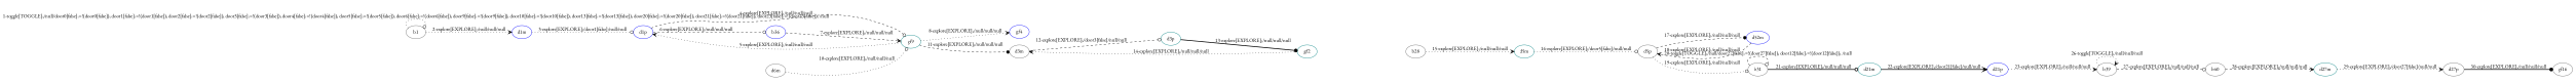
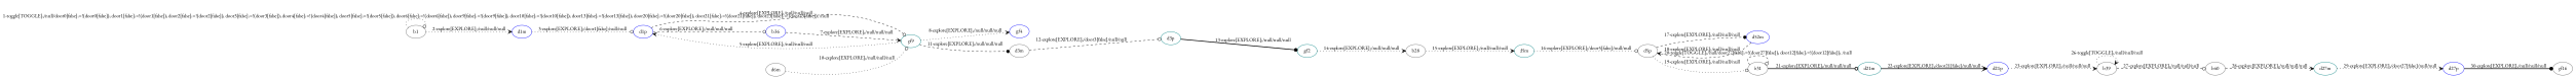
  digraph {
    fontname="EB Garamond"
    rankdir=LR
    node [color=gray40 fontname="EB Garamond"]
    edge [arrowhead=vee fontname="EB Garamond" style=dotted]
    b1
    d1m [color=blue]
    d1p [color=blue]
    gf9 [color=teal]
    b36 [color=blue]
    gf4 [color=blue]
    d3m
    d3p [color=teal]
    d6m
    gf2 [color=teal]
    b28
    d5m [color=teal]
    d5p
    n14 [color=blue label=d52m]
    b31
    d21m [color=teal]
    d21p [color=blue]
    b39
    b40
    d27m [color=teal]
-   d27p
+   d27p [color=blue]
    gf16
    b1 -> b1 [arrowhead=odot label="1-toggle[TOGGLE];/null/door0[false]:=!(door0[false]); door1[false]:=!(door1[false]); door2[false]:=!(door2[false]); door3[false]:=!(door3[false]); door4[false]:=!(door4[false]); door5[false]:=!(door5[false]); door6[false]:=!(door6[false]); door9[false]:=!(door9[false]); door10[false]:=!(door10[false]); door13[false]:=!(door13[false]); door20[false]:=!(door20[false]); door21[false]:=!(door21[false]); door23[false]:=!(door23[false]); /null"]
    b1 -> d1m [label="2-explore[EXPLORE];/null/null/null"]
    d1m -> d1p [arrowhead=odot label="3-explore[EXPLORE];/door1[false]/null/null"]
    d1p -> gf9 [arrowhead=odot label="4-explore[EXPLORE];/null/null/null" style=dashed]
    d1p -> b36 [arrowhead=odot label="6-explore[EXPLORE];/null/null/null" style=dashed]
    gf9 -> d1p [label="5-explore[EXPLORE];/null/null/null"]
    gf9 -> gf4 [label="8-explore[EXPLORE];/null/null/null"]
    gf9 -> d3m [arrowhead=dot label="11-explore[EXPLORE];/null/null/null" style=dashed]
    b36 -> gf9 [label="7-explore[EXPLORE];/null/null/null" style=dashed]
    d3m -> d3p [arrowhead=odot label="12-explore[EXPLORE];/door3[false]/null/null" style=dashed]
    d3p -> gf2 [arrowhead=dot label="13-explore[EXPLORE];/null/null/null" style=bold]
    d6m -> gf9 [arrowhead=odot label="10-explore[EXPLORE];/null/null/null"]
-   gf2 -> d3m [label="14-explore[EXPLORE];/null/null/null"]
+   gf2 -> b28 [label="14-explore[EXPLORE];/null/null/null"]
    b28 -> d5m [label="15-explore[EXPLORE];/null/null/null"]
    d5m -> d5p [arrowhead=odot label="16-explore[EXPLORE];/door5[false]/null/null"]
    d5p -> n14 [arrowhead=dot label="17-explore[EXPLORE];/null/null/null" style=dashed]
    d5p -> b31 [arrowhead=odot label="19-explore[EXPLORE];/null/null/null"]
    n14 -> d5p [label="18-explore[EXPLORE];/null/null/null" style=dashed]
    b31 -> b31 [arrowhead=odot label="20-toggle[TOGGLE];/null/door27[false]:=!(door27[false]); door12[false]:=!(door12[false]); /null" style=dashed]
    b31 -> d21m [arrowhead=odot label="21-explore[EXPLORE];/null/null/null" style=bold]
    d21m -> d21p [label="22-explore[EXPLORE];/door21[false]/null/null" style=bold]
    d21p -> b39 [label="23-explore[EXPLORE];/null/null/null"]
    b39 -> b39 [label="26-toggle[TOGGLE];/null/null/null"]
    b39 -> b40 [arrowhead=odot label="27-explore[EXPLORE];/null/null/null" style=dashed]
    b40 -> d27m [label="28-explore[EXPLORE];/null/null/null" style=dashed]
    d27m -> d27p [label="29-explore[EXPLORE];/door27[false]/null/null"]
    d27p -> gf16 [arrowhead=dot label="30-explore[EXPLORE];/null/null/null" style=bold]
  }
